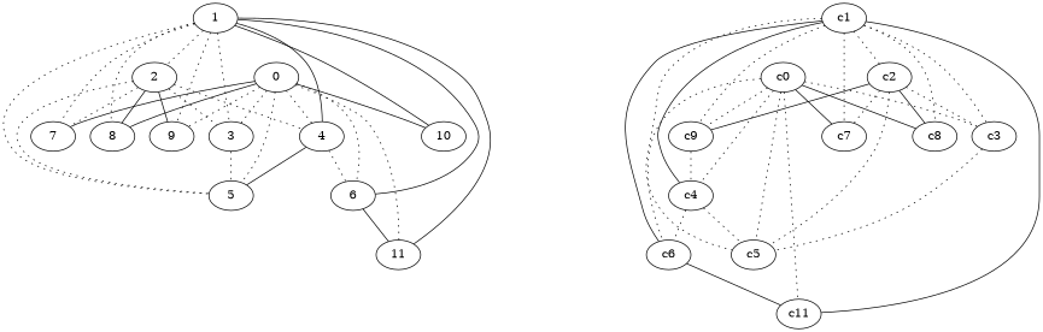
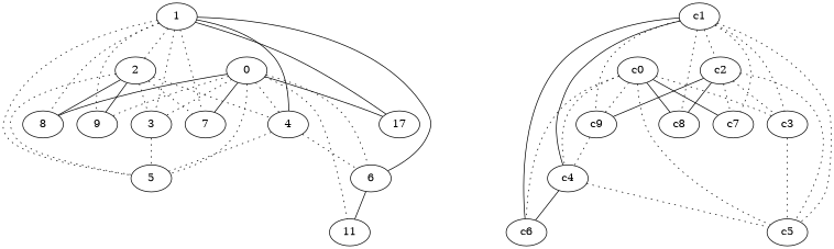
  graph {
    edge [style=dotted]
    n1 [label=0]
    n2 [label=3]
    n3 [label=4]
    n4 [label=5]
    n5 [label=6]
    n6 [label=7]
    n7 [label=8]
    n8 [label=9]
-   n9 [label=10]
+   n9 [label=17]
    n10 [label=11]
    n11 [label=1]
    n12 [label=2]
    c0
    c3
    c4
    c5
    c6
    c7
    c8
    c9
-   c11
    c1
    c2
    n1 -- n2
    n1 -- n3
    n1 -- n4
    n1 -- n5
    n1 -- n6 [style=""]
    n1 -- n7 [style=""]
    n1 -- n8
    n1 -- n9 [style=""]
    n1 -- n10
    n2 -- n4
-   n3 -- n4 [style=solid]
+   n3 -- n4
    n3 -- n5
    n5 -- n10 [style=""]
    n11 -- n2
    n11 -- n3 [style=""]
    n11 -- n4
    n11 -- n5 [style=""]
    n11 -- n6
    n11 -- n7
    n11 -- n8
    n11 -- n9 [style=""]
-   n11 -- n10 [style=""]
    n11 -- n12
    n12 -- n2
    n12 -- n3
    n12 -- n4
    n12 -- n6
    n12 -- n7 [style=""]
    n12 -- n8 [style=""]
    c0 -- c3
    c0 -- c4
    c0 -- c5
    c0 -- c6
    c0 -- c7 [style=""]
    c0 -- c8 [style=""]
    c0 -- c9
-   c0 -- c11
    c3 -- c5
    c4 -- c5
-   c4 -- c6
-   c6 -- c11 [style=""]
+   c4 -- c6 [style=solid]
    c9 -- c4
    c1 -- c3
    c1 -- c4 [style=""]
    c1 -- c5
    c1 -- c6 [style=""]
    c1 -- c7
    c1 -- c8
    c1 -- c9
-   c1 -- c11 [style=""]
    c1 -- c2
    c2 -- c3
    c2 -- c5
    c2 -- c7
    c2 -- c8 [style=""]
    c2 -- c9 [style=""]
  }
